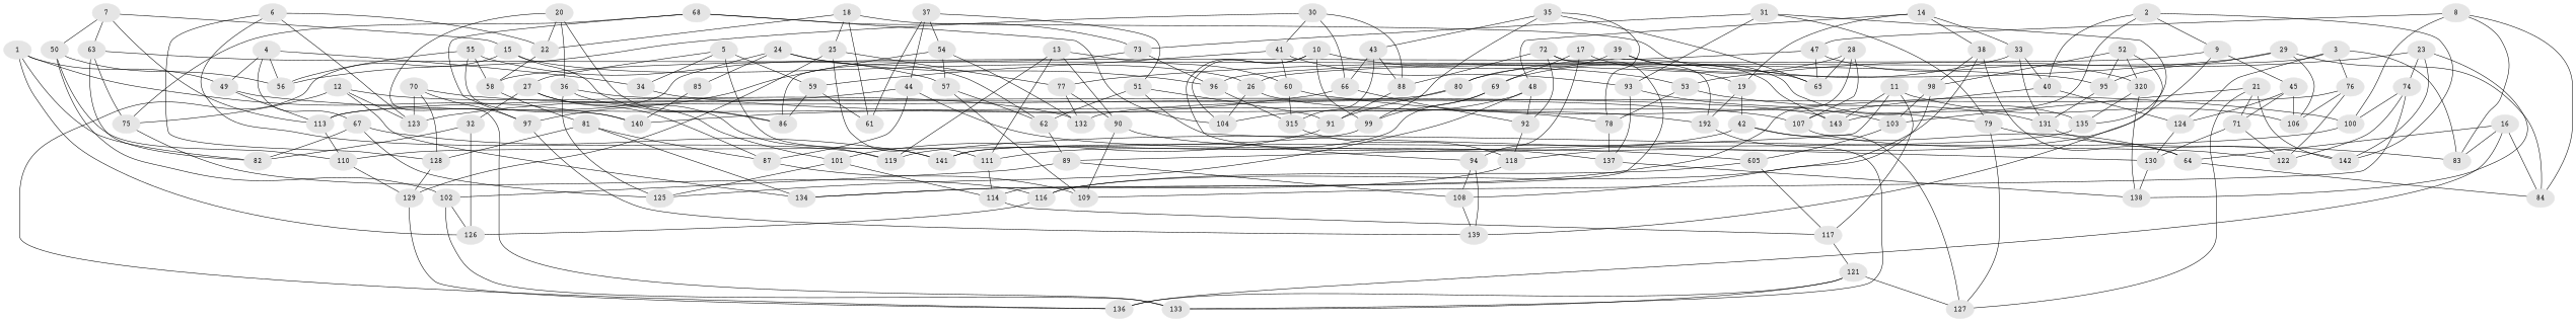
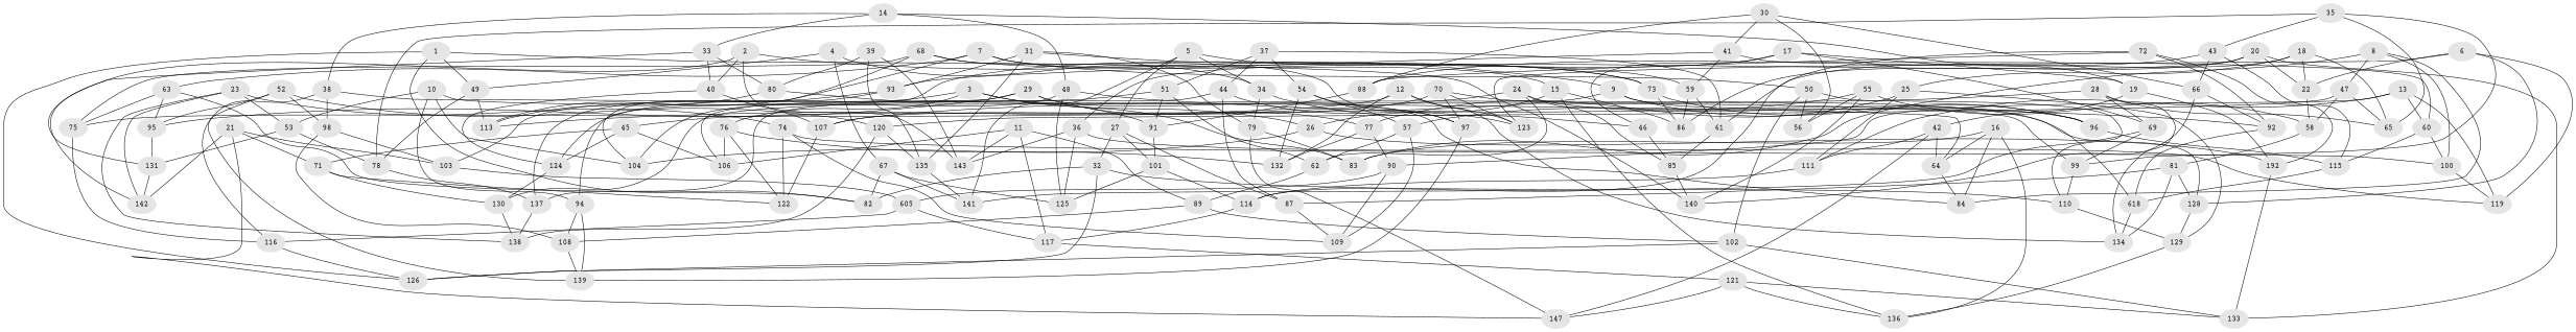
  graph {
    fontname="Courier Prime"
    node [color=gray90 fontname="Courier Prime" style=filled]
    edge [fontname="Courier Prime"]
    1
    49
    82
    126
    140
    113
    78
    2
    9
    40
    142
    143
    45
    96
-   118
+   118 [label=618]
    124
    107
    3
    26
    76
    83
    104
    n23 [label=192]
    106
    132
    122
    130
    4
    34
    56
    67
+   46
    79
    141
    125
    5
    27
    59
    32
    87
    101
    86
    61
    6
    22
    119
    123
    128
    58
    129
    7
    15
    50
    63
    136
    110
    102
    75
    95
    8
    47
    84
    100
    65
-   120 [label=320]
+   120
    71
-   115 [label=315]
+   115
    134
    10
    53
    94
    99
    131
    139
    108
    11
    89
    117
    121
    12
    116
    13
    60
    90
    111
    109
    n87 [label=605]
    114
    14
    19
    33
    38
    48
    42
    80
    64
    98
    92
    16
    17
    69
    85
    18
    25
    77
-   127
+   127 [label=147]
    133
    20
    36
    21
    103
    81
    23
    74
    138
    24
    62
    28
    29
    30
    41
    66
    88
    93
    91
    31
    73
    135
    137
    35
    43
    37
    44
    51
    54
    57
    97
    39
    52
    55
    68
    70
    72
    1 -- 49
    1 -- 82
    1 -- 126
    1 -- 140
    49 -- 113
    49 -- 78
    78 -- 137
    2 -- 9
    2 -- 40
    2 -- 142
    2 -- 143
    9 -- 45
    9 -- 96
    9 -- 118
    40 -- 124
    40 -- 107
    45 -- 124
    45 -- 106
    45 -- 71
    96 -- 115
    118 -- 134
    124 -- 130
    107 -- 122
    3 -- 124
    3 -- 26
    3 -- 76
    3 -- 83
    26 -- 104
    26 -- n23
    76 -- 106
    76 -- 132
    76 -- 122
    n23 -- 133
    130 -- 138
    4 -- 49
    4 -- 34
-   4 -- 56
    4 -- 67
+   34 -- 46
    34 -- 79
    67 -- 82
    67 -- 141
    67 -- 125
+   46 -- 85
    79 -- 83
    79 -- 127
    5 -- 34
    5 -- 141
    5 -- 27
    5 -- 59
    27 -- 32
    27 -- 87
    27 -- 101
    59 -- 86
    59 -- 61
    32 -- 82
    32 -- 126
-   113 -- 110
+   32 -- 110
    87 -- 109
    101 -- 125
    101 -- 114
+   61 -- 85
    6 -- 22
    6 -- 119
    6 -- 123
    6 -- 128
    22 -- 58
    128 -- 129
    58 -- 81
    129 -- 136
    7 -- 113
    7 -- 15
    7 -- 50
    7 -- 63
    15 -- 26
    15 -- 86
    15 -- 136
    50 -- 56
    50 -- 110
    50 -- 102
    63 -- 82
    63 -- 75
    63 -- 95
    110 -- 129
    102 -- 126
    102 -- 133
    75 -- 116
    95 -- 131
    8 -- 83
    8 -- 47
    8 -- 84
    8 -- 100
    47 -- 58
    47 -- 65
    47 -- 120
    100 -- 119
    120 -- 138
    120 -- 135
    71 -- 122
    71 -- 130
    115 -- 118
    10 -- 104
    10 -- 53
    10 -- 94
    10 -- 99
    53 -- 78
    53 -- 131
    94 -- 139
    94 -- 108
    99 -- 110
    131 -- 142
    108 -- 139
    11 -- 143
    11 -- 106
    11 -- 89
    11 -- 117
    89 -- 102
    89 -- 108
    117 -- 121
    121 -- 136
    121 -- 127
    121 -- 133
    12 -- 132
    12 -- 123
    12 -- 75
    12 -- 134
    116 -- 126
    13 -- 119
    13 -- 60
    13 -- 90
    13 -- 111
    60 -- 100
    60 -- 115
    90 -- 109
    90 -- n87
    111 -- 114
    n87 -- 117
    n87 -- 116
    114 -- 117
    14 -- 19
    14 -- 33
    14 -- 38
    14 -- 48
    19 -- n23
    19 -- 42
    33 -- 40
    33 -- 131
    33 -- 80
    38 -- 116
    38 -- 64
    38 -- 98
    48 -- 104
    48 -- 125
    48 -- 92
    42 -- 111
    42 -- 64
    42 -- 127
    80 -- 113
    80 -- 91
    64 -- 84
    98 -- 108
    98 -- 103
    92 -- 118
    16 -- 83
    16 -- 136
    16 -- 84
    16 -- 64
+   17 -- 46
    17 -- 94
    17 -- 19
    17 -- 69
    69 -- 141
    69 -- 99
    85 -- 140
    18 -- 61
    18 -- 22
    18 -- 65
    18 -- 25
    25 -- 129
    25 -- 111
    25 -- 77
    77 -- 132
    77 -- 90
    20 -- 86
    20 -- 22
    20 -- 133
    20 -- 36
    36 -- 143
    36 -- 125
    36 -- 119
    21 -- 142
    21 -- 71
    21 -- 127
    21 -- 103
    103 -- n87
    81 -- 87
    81 -- 128
    81 -- 134
    23 -- 142
    23 -- 53
    23 -- 74
    23 -- 138
    74 -- 122
    74 -- 100
    74 -- 109
    24 -- 113
    24 -- 96
    24 -- 85
    24 -- 62
    62 -- 89
    28 -- 107
    28 -- 65
    28 -- 134
    28 -- 69
    29 -- 106
    29 -- 95
    29 -- 84
    29 -- 77
    30 -- 56
    30 -- 41
    30 -- 66
    30 -- 88
    41 -- 59
    41 -- 60
    41 -- 93
    66 -- 140
    66 -- 92
    88 -- 91
    93 -- 103
    93 -- 137
    91 -- 101
    31 -- 79
    31 -- 93
    31 -- 73
    31 -- 135
    73 -- 96
    73 -- 86
    135 -- 141
    137 -- 138
    35 -- 78
    35 -- 65
    35 -- 99
    35 -- 43
    43 -- 115
    43 -- 66
    43 -- 88
    37 -- 61
    37 -- 44
    37 -- 51
    37 -- 54
    44 -- 87
    44 -- 123
    44 -- 137
    51 -- 130
    51 -- 62
    51 -- 91
    54 -- 132
    54 -- 57
    54 -- 97
    57 -- 109
    57 -- 62
    97 -- 139
    39 -- 143
    39 -- 80
    39 -- 135
    52 -- 95
    52 -- 120
    52 -- 139
    52 -- 98
    55 -- 140
    55 -- 56
    55 -- 58
    55 -- 57
    68 -- 104
    68 -- 75
    68 -- 73
    68 -- 97
    70 -- 107
    70 -- 123
    70 -- 128
    70 -- 97
    72 -- n23
    72 -- 114
    72 -- 92
    72 -- 88
  }
